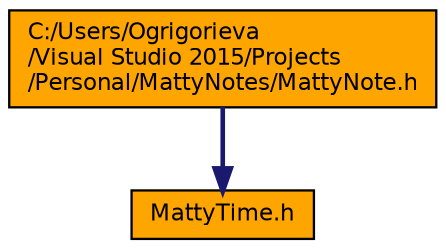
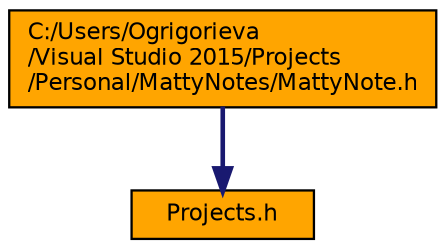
  digraph {
    node [color=black fillcolor=orange fontname=Helvetica fontsize=10 shape=record style=filled]
    n1 [fontcolor=black height=0.2 label="C:/Users/Ogrigorieva\l/Visual Studio 2015/Projects\l/Personal/MattyNotes/MattyNote.h" width=0.4]
-   n2 [height=0.2 label="MattyTime.h" width=0.4]
+   n2 [height=0.2 label="Projects.h" width=0.4]
    n1 -> n2 [color=midnightblue fontname=Helvetica fontsize=10 labelfontname=Helvetica labelfontsize=10 style=bold]
  }
